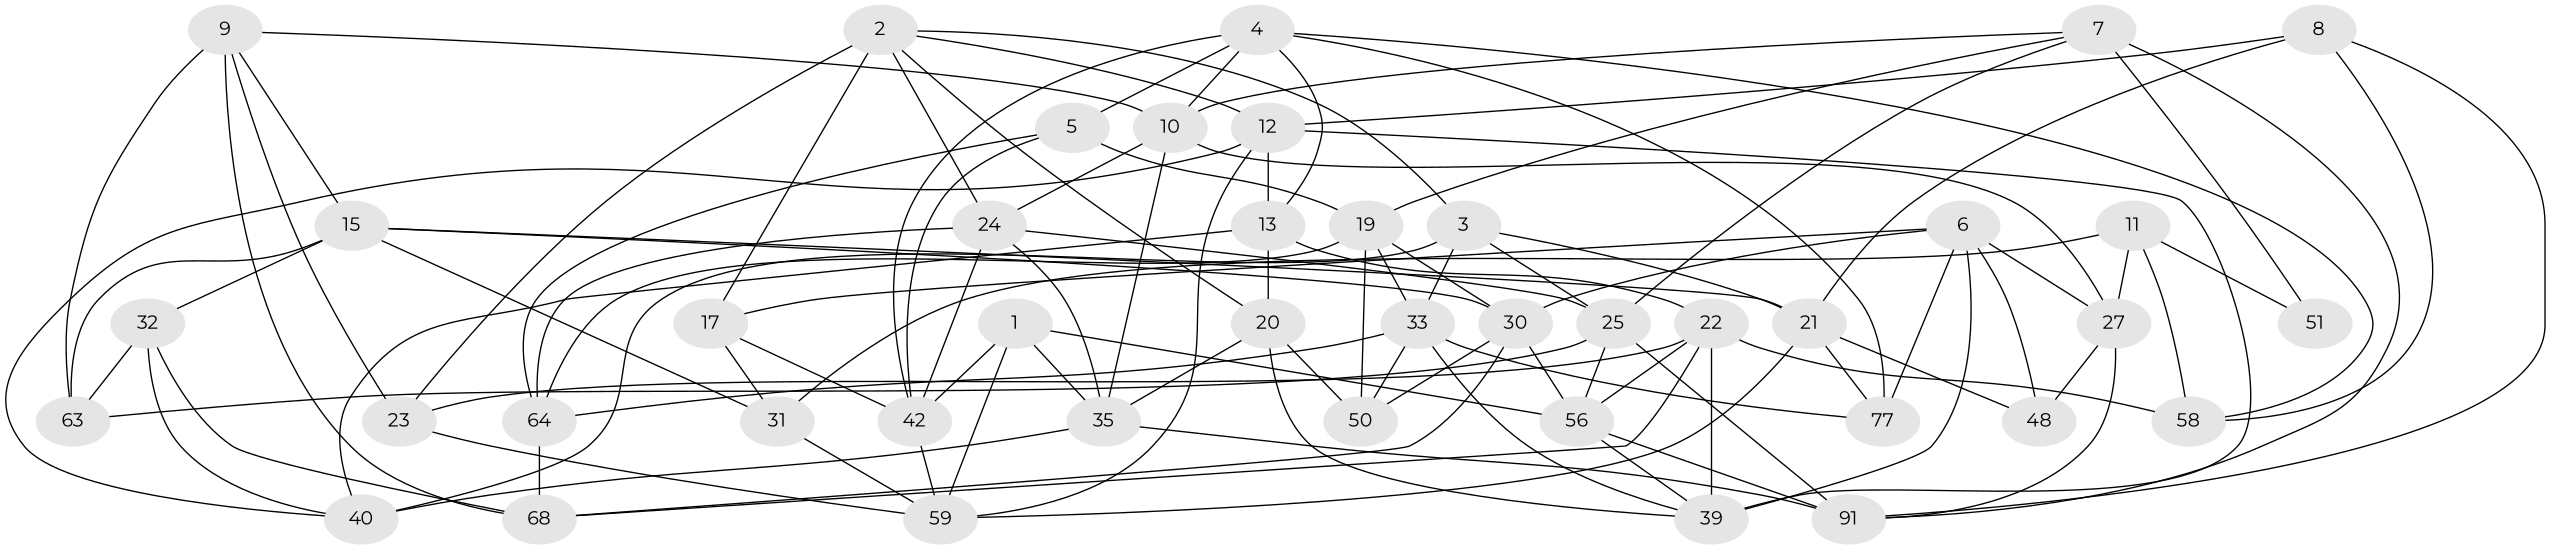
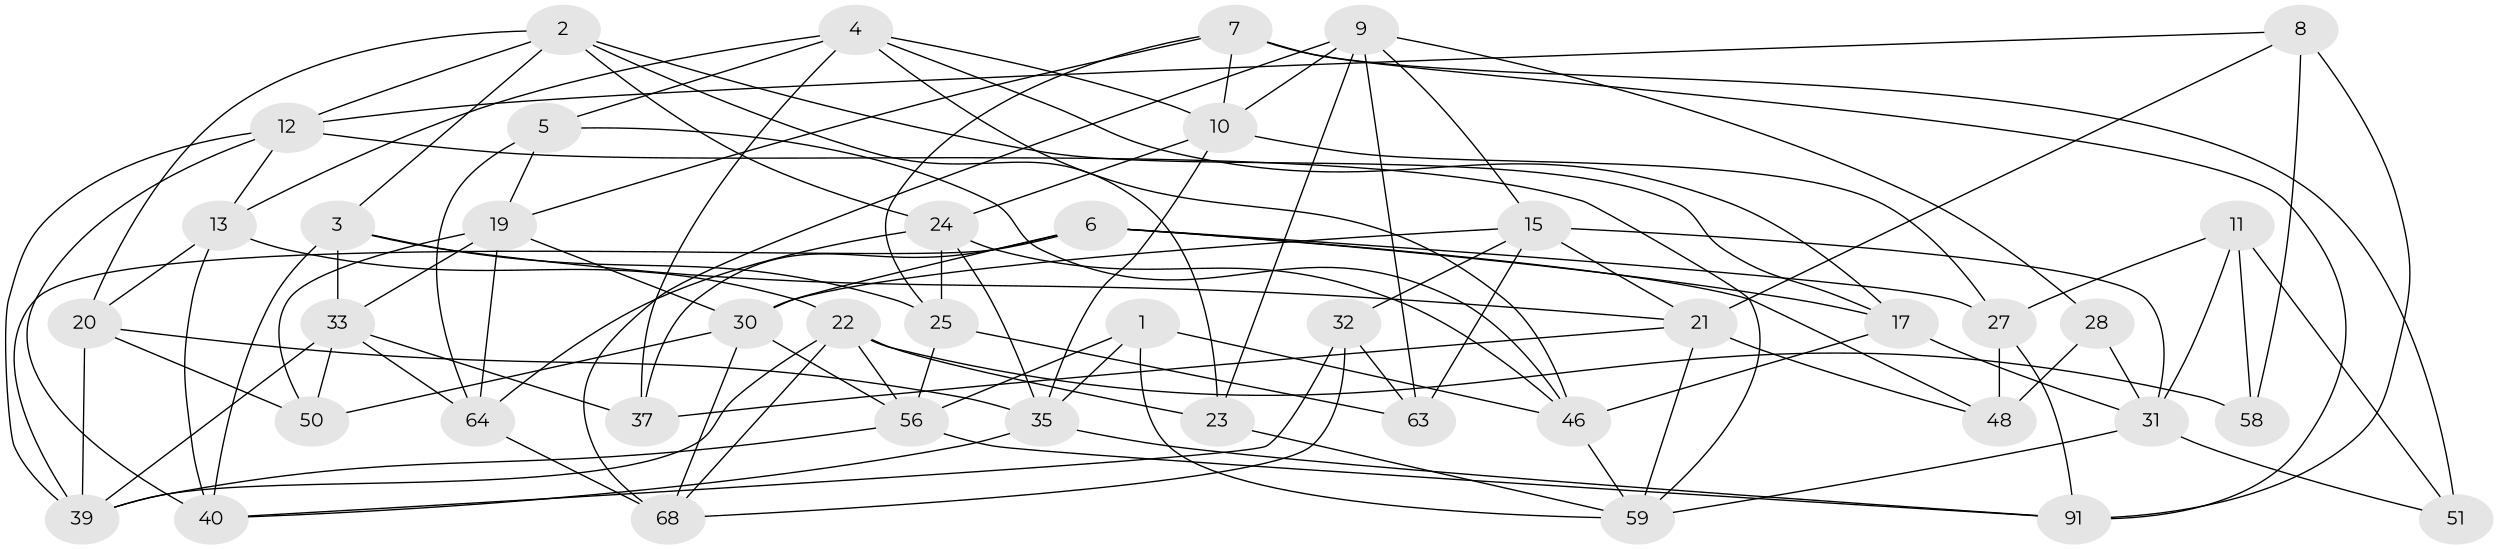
  graph {
    fontname=Montserrat
    node [color=gray90 fontname=Montserrat style=filled]
    edge [fontname=Montserrat]
    35 [super="+51"]
    40 [super="+72"]
    n3 [label=91 super="+53"]
    1
    n5 [label=56 super="+60"]
-   42 [super="+62"]
+   42 [super="+62" label=46]
    59 [super="+61"]
    39 [super="+66"]
    2 [super="+43"]
    3 [super="+18"]
    12 [super="+46"]
    n12 [label=24 super="+45"]
    17
    20 [super="+73"]
    23
    21 [super="+57"]
    25 [super="+52"]
    33 [super="+47"]
    13 [super="+38"]
    64 [super="+67"]
    31 [super="+56"]
    50
-   37 [label=77]
+   37
    48 [super="+49"]
    63
    4 [super="+29"]
    5
    10 [super="+65"]
    58
    19 [super="+70"]
    27 [super="+71"]
    22 [super="+24"]
    30 [super="+34"]
    68 [super="+69"]
    6 [super="+44"]
    7 [super="+55"]
    n37 [label=51]
    8
    9 [super="+26"]
    15 [super="+16"]
+   28
    32
    11
    35 -- 40
    35 -- n3
    1 -- 35
    1 -- n5
    1 -- 42
    1 -- 59
    n5 -- n3
    n5 -- 39
    42 -- 59
    2 -- 3
    2 -- 12
    2 -- n12
    2 -- 17
    2 -- 20
    2 -- 23
    3 -- 40 [weight=2]
    3 -- 21
    3 -- 25
    3 -- 33
    12 -- 40
    12 -- 59
    12 -- 39
    12 -- 13
    n12 -- 35
    n12 -- 42
    n12 -- 25
    n12 -- 64
    17 -- 42
    17 -- 31
    20 -- 35
    20 -- 39
    20 -- 50
    23 -- 59
    21 -- 59
    21 -- 37
    21 -- 48
-   25 -- n3
    25 -- n5
    25 -- 63
    33 -- 39
    33 -- 64
    33 -- 50
    33 -- 37
    13 -- 40
    13 -- 20 [weight=2]
    13 -- 22
    64 -- 68 [weight=2]
    31 -- 59
+   31 -- n37
    4 -- 42
    4 -- 13
    4 -- 37
    4 -- 5
    4 -- 10
-   4 -- 58
+   4 -- 17
    5 -- 42
    5 -- 64
    5 -- 19
    10 -- 35
    10 -- n12
    10 -- 27
    19 -- 33
    19 -- 64
    19 -- 50
    19 -- 30
    27 -- n3
    27 -- 48 [weight=2]
    22 -- n5
    22 -- 39
    22 -- 23
    22 -- 58
    22 -- 68
    30 -- n5
    30 -- 50
    30 -- 68
    6 -- 39
    6 -- 17
    6 -- 37
    6 -- 48
    6 -- 27
    6 -- 30
    7 -- n3
    7 -- 25
    7 -- 10
    7 -- 19
    7 -- n37 [weight=2]
    8 -- n3
    8 -- 12
    8 -- 21
    8 -- 58
    9 -- 23
    9 -- 63
    9 -- 10
    9 -- 68
    9 -- 15
+   9 -- 28
    15 -- 21
    15 -- 31
    15 -- 63
    15 -- 30
    15 -- 32
+   28 -- 31
+   28 -- 48 [weight=2]
    32 -- 40
    32 -- 63
    32 -- 68
    11 -- 31
    11 -- 58
    11 -- 27
    11 -- n37
  }
